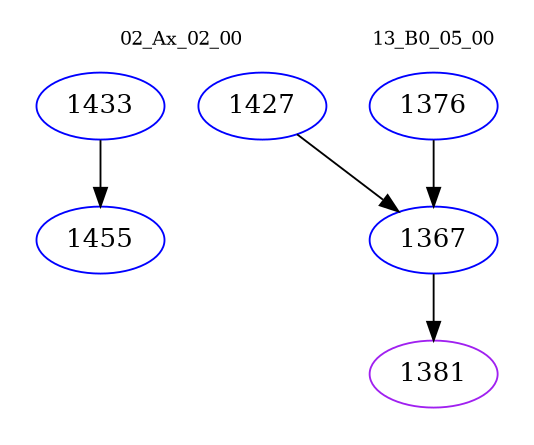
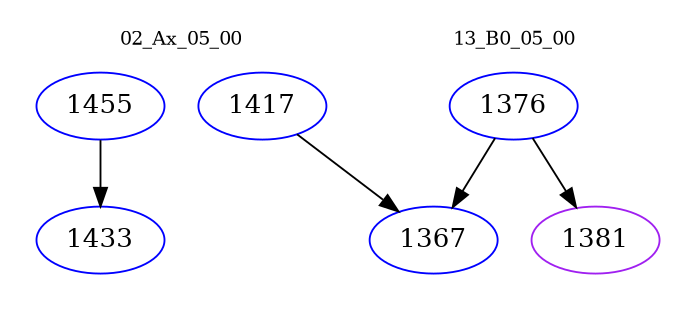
  digraph {
    node [color=blue]
    edge [color=black]
-   n1 [label=1427]
+   n1 [label=1417]
    n2 [label=1433]
    n3 [label=1455]
    n4 [label=1376]
    n5 [label=1367]
    n6 [color=purple label=1381]
    subgraph cluster_1 {
      color=white
      fontsize=10
-     label="02_Ax_02_00"
+     label="02_Ax_05_00"
      n1
      n2
      n3
    }
    subgraph cluster_2 {
      color=white
      fontsize=10
      label="13_B0_05_00"
      n4
      n5
      n6
    }
    n1 -> n5
-   n2 -> n3
+   n3 -> n2
    n4 -> n5
-   n5 -> n6
+   n4 -> n6
  }
